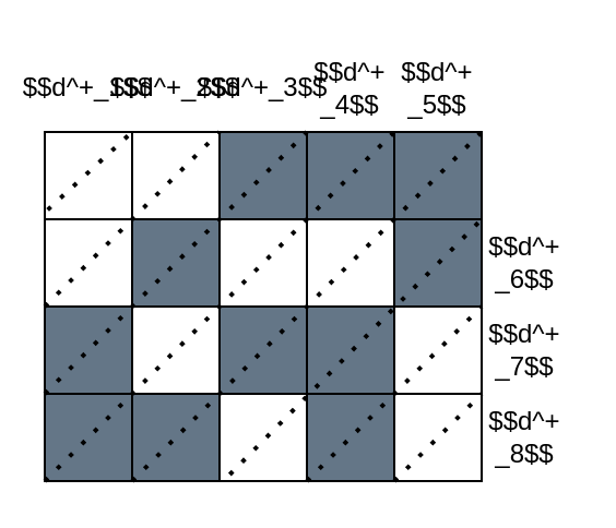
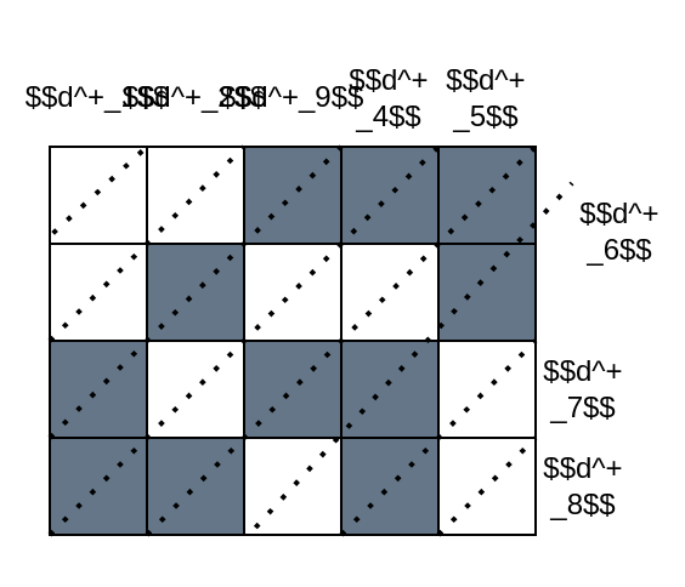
  <mxCell id="0" />
  <mxCell id="1" parent="0" />
  <mxCell id="2" value="" style="rounded=0;whiteSpace=wrap;html=1;container=0;" parent="1" vertex="1"><mxGeometry x="20" y="60" width="40" height="40" as="geometry" /></mxCell>
  <mxCell id="3" value="" style="rounded=0;whiteSpace=wrap;html=1;container=0;" parent="1" vertex="1"><mxGeometry x="60" y="60" width="40" height="40" as="geometry" /></mxCell>
  <mxCell id="4" value="" style="rounded=0;whiteSpace=wrap;html=1;fillColor=#647687;fontColor=#ffffff;container=0;" parent="1" vertex="1"><mxGeometry x="100" y="60" width="40" height="40" as="geometry" /></mxCell>
  <mxCell id="5" value="" style="rounded=0;whiteSpace=wrap;html=1;fillColor=#647687;fontColor=#ffffff;container=0;" parent="1" vertex="1"><mxGeometry x="140" y="60" width="40" height="40" as="geometry" /></mxCell>
  <mxCell id="6" value="" style="rounded=0;whiteSpace=wrap;html=1;fillColor=#647687;fontColor=#ffffff;container=0;" parent="1" vertex="1"><mxGeometry x="180" y="60" width="40" height="40" as="geometry" /></mxCell>
  <mxCell id="7" value="" style="rounded=0;whiteSpace=wrap;html=1;container=0;" parent="1" vertex="1"><mxGeometry x="20" y="100" width="40" height="40" as="geometry" /></mxCell>
  <mxCell id="8" value="" style="rounded=0;whiteSpace=wrap;html=1;fillColor=#647687;fontColor=#ffffff;container=0;" parent="1" vertex="1"><mxGeometry x="60" y="100" width="40" height="40" as="geometry" /></mxCell>
  <mxCell id="9" value="" style="rounded=0;whiteSpace=wrap;html=1;container=0;" parent="1" vertex="1"><mxGeometry x="100" y="100" width="40" height="40" as="geometry" /></mxCell>
  <mxCell id="10" value="" style="rounded=0;whiteSpace=wrap;html=1;container=0;" parent="1" vertex="1"><mxGeometry x="140" y="100" width="40" height="40" as="geometry" /></mxCell>
  <mxCell id="11" value="" style="rounded=0;whiteSpace=wrap;html=1;fillColor=#647687;fontColor=#ffffff;container=0;" parent="1" vertex="1"><mxGeometry x="180" y="100" width="40" height="40" as="geometry" /></mxCell>
  <mxCell id="12" value="" style="rounded=0;whiteSpace=wrap;html=1;fillColor=#647687;fontColor=#ffffff;container=0;" parent="1" vertex="1"><mxGeometry x="20" y="140" width="40" height="40" as="geometry" /></mxCell>
  <mxCell id="13" value="" style="rounded=0;whiteSpace=wrap;html=1;container=0;" parent="1" vertex="1"><mxGeometry x="60" y="140" width="40" height="40" as="geometry" /></mxCell>
  <mxCell id="14" value="" style="rounded=0;whiteSpace=wrap;html=1;fillColor=#647687;fontColor=#ffffff;container=0;" parent="1" vertex="1"><mxGeometry x="100" y="140" width="40" height="40" as="geometry" /></mxCell>
  <mxCell id="15" value="" style="rounded=0;whiteSpace=wrap;html=1;fillColor=#647687;fontColor=#ffffff;container=0;" parent="1" vertex="1"><mxGeometry x="140" y="140" width="40" height="40" as="geometry" /></mxCell>
  <mxCell id="16" value="" style="rounded=0;whiteSpace=wrap;html=1;container=0;" parent="1" vertex="1"><mxGeometry x="180" y="140" width="40" height="40" as="geometry" /></mxCell>
  <mxCell id="17" value="" style="rounded=0;whiteSpace=wrap;html=1;fillColor=#647687;fontColor=#ffffff;container=0;" parent="1" vertex="1"><mxGeometry x="20" y="180" width="40" height="40" as="geometry" /></mxCell>
  <mxCell id="18" value="" style="rounded=0;whiteSpace=wrap;html=1;fillColor=#647687;fontColor=#ffffff;container=0;" parent="1" vertex="1"><mxGeometry x="60" y="180" width="40" height="40" as="geometry" /></mxCell>
  <mxCell id="19" value="" style="rounded=0;whiteSpace=wrap;html=1;container=0;" parent="1" vertex="1"><mxGeometry x="100" y="180" width="40" height="40" as="geometry" /></mxCell>
  <mxCell id="20" value="" style="rounded=0;whiteSpace=wrap;html=1;fillColor=#647687;fontColor=#ffffff;container=0;" parent="1" vertex="1"><mxGeometry x="140" y="180" width="40" height="40" as="geometry" /></mxCell>
  <mxCell id="21" value="" style="rounded=0;whiteSpace=wrap;html=1;container=0;" parent="1" vertex="1"><mxGeometry x="180" y="180" width="40" height="40" as="geometry" /></mxCell>
  <mxCell id="22" value="$$d^+_1$$" style="text;html=1;strokeColor=none;fillColor=none;align=center;verticalAlign=middle;whiteSpace=wrap;rounded=0;container=0;" parent="1" vertex="1"><mxGeometry x="20" y="20" width="40" height="40" as="geometry" /></mxCell>
  <mxCell id="23" value="$$d^+_2$$" style="text;html=1;strokeColor=none;fillColor=none;align=center;verticalAlign=middle;whiteSpace=wrap;rounded=0;container=0;" parent="1" vertex="1"><mxGeometry x="60" y="20" width="40" height="40" as="geometry" /></mxCell>
- <mxCell id="24" value="$$d^+_3$$" style="text;html=1;strokeColor=none;fillColor=none;align=center;verticalAlign=middle;whiteSpace=wrap;rounded=0;container=0;" parent="1" vertex="1"><mxGeometry x="100" y="20" width="40" height="40" as="geometry" /></mxCell>
+ <mxCell id="24" value="$$d^+_9$$" style="text;html=1;strokeColor=none;fillColor=none;align=center;verticalAlign=middle;whiteSpace=wrap;rounded=0;container=0;" parent="1" vertex="1"><mxGeometry x="100" y="20" width="40" height="40" as="geometry" /></mxCell>
  <mxCell id="25" value="$$d^+&lt;br&gt;_4$$" style="text;html=1;strokeColor=none;fillColor=none;align=center;verticalAlign=middle;whiteSpace=wrap;rounded=0;container=0;" parent="1" vertex="1"><mxGeometry x="140" y="20" width="40" height="40" as="geometry" /></mxCell>
- <mxCell id="26" value="$$d^+&lt;br&gt;_6$$" style="text;html=1;strokeColor=none;fillColor=none;align=center;verticalAlign=middle;whiteSpace=wrap;rounded=0;container=0;" parent="1" vertex="1"><mxGeometry x="220" y="100" width="40" height="40" as="geometry" /></mxCell>
+ <mxCell id="26" value="$$d^+&lt;br&gt;_6$$" style="text;html=1;strokeColor=none;fillColor=none;align=center;verticalAlign=middle;whiteSpace=wrap;rounded=0;container=0;" parent="1" vertex="1"><mxGeometry x="235" y="75" width="40" height="40" as="geometry" /></mxCell>
  <mxCell id="27" value="$$d^+&lt;br&gt;_7$$" style="text;html=1;strokeColor=none;fillColor=none;align=center;verticalAlign=middle;whiteSpace=wrap;rounded=0;container=0;" parent="1" vertex="1"><mxGeometry x="220" y="140" width="40" height="40" as="geometry" /></mxCell>
  <mxCell id="28" value="$$d^+&lt;br&gt;_5$$" style="text;html=1;strokeColor=none;fillColor=none;align=center;verticalAlign=middle;whiteSpace=wrap;rounded=0;container=0;" parent="1" vertex="1"><mxGeometry x="180" y="20" width="40" height="40" as="geometry" /></mxCell>
  <mxCell id="29" value="$$d^+&lt;br&gt;_8$$" style="text;html=1;strokeColor=none;fillColor=none;align=center;verticalAlign=middle;whiteSpace=wrap;rounded=0;container=0;" parent="1" vertex="1"><mxGeometry x="220" y="180" width="40" height="40" as="geometry" /></mxCell>
  <mxCell id="30" value="" style="endArrow=none;dashed=1;html=1;dashPattern=1 3;strokeWidth=2;rounded=0;entryX=0;entryY=1;entryDx=0;entryDy=0;exitX=0;exitY=1;exitDx=0;exitDy=0;" parent="1" source="7" target="24" edge="1"><mxGeometry width="50" height="50" relative="1" as="geometry"><mxPoint x="30" y="130" as="sourcePoint" /><mxPoint x="80" y="80" as="targetPoint" /></mxGeometry></mxCell>
  <mxCell id="31" value="" style="endArrow=none;dashed=1;html=1;dashPattern=1 3;strokeWidth=2;rounded=0;entryX=1;entryY=0;entryDx=0;entryDy=0;exitX=0;exitY=1;exitDx=0;exitDy=0;" parent="1" source="17" target="5" edge="1"><mxGeometry width="50" height="50" relative="1" as="geometry"><mxPoint x="60" y="180" as="sourcePoint" /><mxPoint x="110" y="130" as="targetPoint" /><Array as="points" /></mxGeometry></mxCell>
  <mxCell id="32" value="" style="endArrow=none;dashed=1;html=1;dashPattern=1 3;strokeWidth=2;rounded=0;exitX=0.033;exitY=-0.108;exitDx=0;exitDy=0;exitPerimeter=0;entryX=0;entryY=1;entryDx=0;entryDy=0;" parent="1" source="7" target="23" edge="1"><mxGeometry width="50" height="50" relative="1" as="geometry"><mxPoint x="-10" y="100" as="sourcePoint" /><mxPoint x="40" y="50" as="targetPoint" /><Array as="points" /></mxGeometry></mxCell>
  <mxCell id="33" value="" style="endArrow=none;dashed=1;html=1;dashPattern=1 3;strokeWidth=2;rounded=0;exitX=0;exitY=1;exitDx=0;exitDy=0;entryX=1;entryY=0;entryDx=0;entryDy=0;" parent="1" source="21" target="21" edge="1"><mxGeometry width="50" height="50" relative="1" as="geometry"><mxPoint x="280" y="240" as="sourcePoint" /><mxPoint x="330" y="190" as="targetPoint" /><Array as="points" /></mxGeometry></mxCell>
  <mxCell id="34" value="" style="endArrow=none;dashed=1;html=1;dashPattern=1 3;strokeWidth=2;rounded=0;exitX=0;exitY=0;exitDx=0;exitDy=0;entryX=0;entryY=1;entryDx=0;entryDy=0;" parent="1" source="17" target="25" edge="1"><mxGeometry width="50" height="50" relative="1" as="geometry"><mxPoint x="30" y="230" as="sourcePoint" /><mxPoint x="130" y="60" as="targetPoint" /><Array as="points"><mxPoint x="70" y="130" /></Array></mxGeometry></mxCell>
  <mxCell id="35" value="" style="endArrow=none;dashed=1;html=1;dashPattern=1 3;strokeWidth=2;rounded=0;exitX=0;exitY=1;exitDx=0;exitDy=0;entryX=1;entryY=1;entryDx=0;entryDy=0;" parent="1" source="18" target="28" edge="1"><mxGeometry width="50" height="50" relative="1" as="geometry"><mxPoint x="30" y="190" as="sourcePoint" /><mxPoint x="150" y="70" as="targetPoint" /><Array as="points" /></mxGeometry></mxCell>
  <mxCell id="36" value="" style="endArrow=none;dashed=1;html=1;dashPattern=1 3;strokeWidth=2;rounded=0;exitX=1.117;exitY=0.925;exitDx=0;exitDy=0;entryX=0;entryY=0;entryDx=0;entryDy=0;exitPerimeter=0;" parent="1" source="18" target="26" edge="1"><mxGeometry width="50" height="50" relative="1" as="geometry"><mxPoint x="70" y="230" as="sourcePoint" /><mxPoint x="230" y="70" as="targetPoint" /><Array as="points" /></mxGeometry></mxCell>
  <mxCell id="37" value="" style="endArrow=none;dashed=1;html=1;dashPattern=1 3;strokeWidth=2;rounded=0;exitX=0;exitY=1;exitDx=0;exitDy=0;entryX=0;entryY=0;entryDx=0;entryDy=0;" parent="1" source="20" target="27" edge="1"><mxGeometry width="50" height="50" relative="1" as="geometry"><mxPoint x="115" y="227" as="sourcePoint" /><mxPoint x="230" y="110" as="targetPoint" /><Array as="points" /></mxGeometry></mxCell>
